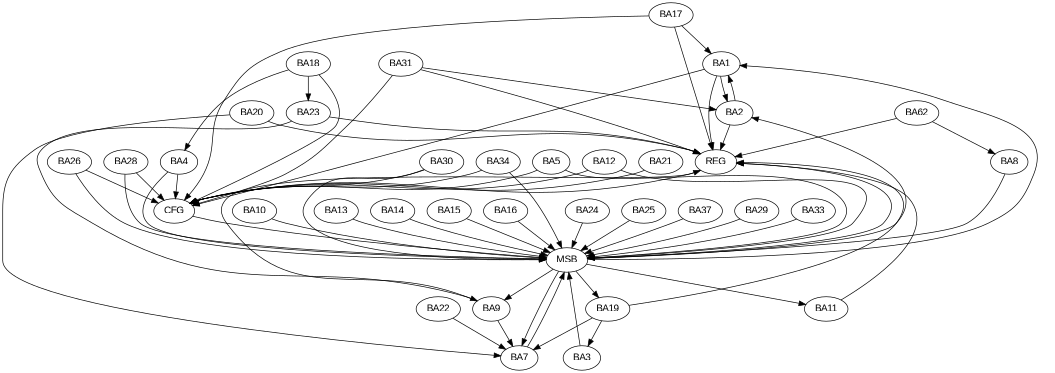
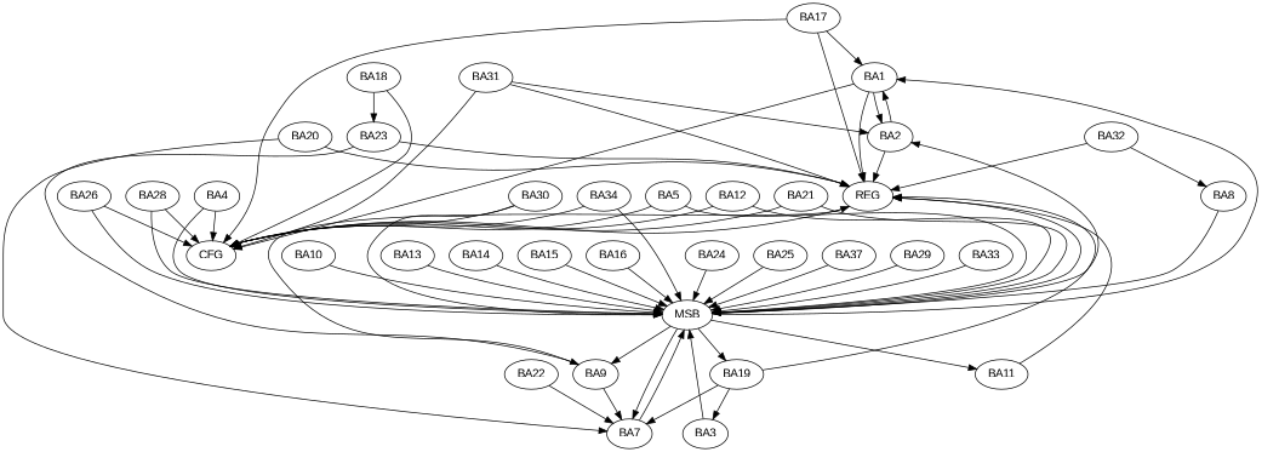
  strict digraph {
    fontname="Liberation Sans"
    node [fontname="Liberation Sans"]
    edge [fontname="Liberation Sans"]
    n1 [label=BA1]
    n2 [label=BA2]
    n3 [label=REG]
    n4 [label=CFG]
    n5 [label=BA3]
    n6 [label=MSB]
    n7 [label=BA7]
    n8 [label=BA9]
    n9 [label=BA11]
    n10 [label=BA19]
    n11 [label=BA4]
    n12 [label=BA5]
    n13 [label=BA8]
    n14 [label=BA10]
    n15 [label=BA12]
    n16 [label=BA13]
    n17 [label=BA14]
    n18 [label=BA15]
    n19 [label=BA16]
    n20 [label=BA17]
    n21 [label=BA18]
    n22 [label=BA23]
    n23 [label=BA20]
    n24 [label=BA21]
    n25 [label=BA22]
    n26 [label=BA24]
    n27 [label=BA25]
    n28 [label=BA26]
    n29 [label=BA37]
    n30 [label=BA28]
    n31 [label=BA29]
    n32 [label=BA30]
    n33 [label=BA31]
-   n34 [label=BA62]
+   n34 [label=BA32]
    n35 [label=BA33]
    n36 [label=BA34]
    n1 -> n2
    n1 -> n3
    n1 -> n4
    n2 -> n1
    n2 -> n3
    n3 -> n4
    n5 -> n6
    n6 -> n1
    n6 -> n2
    n6 -> n3
    n6 -> n7
    n6 -> n8
    n6 -> n9
    n6 -> n10
    n7 -> n6
    n8 -> n3
    n8 -> n7
    n9 -> n3
    n10 -> n3
    n10 -> n5
    n10 -> n7
    n11 -> n4
    n11 -> n6
    n12 -> n4
    n12 -> n6
    n13 -> n6
    n14 -> n6
    n15 -> n4
    n15 -> n6
    n16 -> n6
    n17 -> n6
    n18 -> n6
    n19 -> n6
    n20 -> n1
    n20 -> n3
    n20 -> n4
    n21 -> n4
-   n21 -> n11
    n21 -> n22
    n22 -> n3
    n22 -> n8
    n23 -> n3
    n23 -> n7
    n24 -> n4
-   n4 -> n6
+   n24 -> n6
    n25 -> n7
    n26 -> n6
    n27 -> n6
    n28 -> n4
    n28 -> n6
    n29 -> n6
    n30 -> n4
    n30 -> n6
    n31 -> n6
    n32 -> n4
    n32 -> n6
    n33 -> n2
    n33 -> n3
    n33 -> n4
    n34 -> n3
    n34 -> n13
    n35 -> n6
    n36 -> n4
    n36 -> n6
  }
